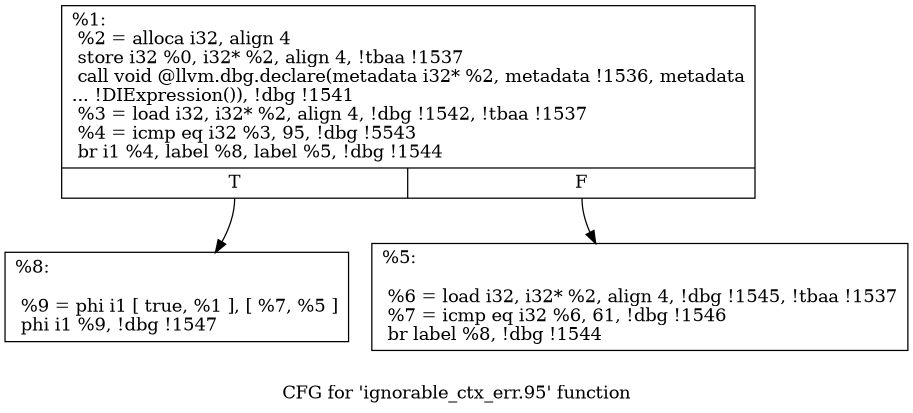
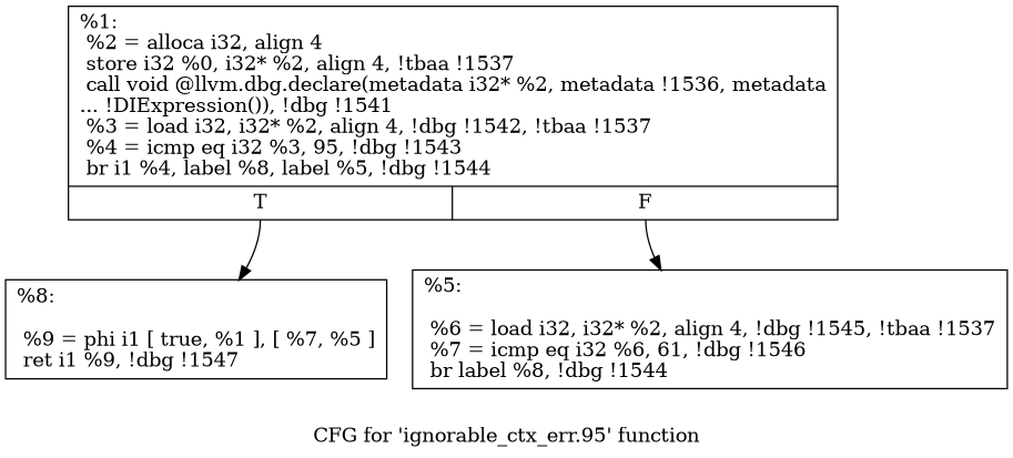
  digraph {
    label="CFG for 'ignorable_ctx_err.95' function"
    node [shape=record]
-   n1 [label="{%1:\l  %2 = alloca i32, align 4\l  store i32 %0, i32* %2, align 4, !tbaa !1537\l  call void @llvm.dbg.declare(metadata i32* %2, metadata !1536, metadata\l... !DIExpression()), !dbg !1541\l  %3 = load i32, i32* %2, align 4, !dbg !1542, !tbaa !1537\l  %4 = icmp eq i32 %3, 95, !dbg !5543\l  br i1 %4, label %8, label %5, !dbg !1544\l|{<s0>T|<s1>F}}"]
-   n2 [label="{%8:\l\l  %9 = phi i1 [ true, %1 ], [ %7, %5 ]\l  phi i1 %9, !dbg !1547\l}"]
+   n1 [label="{%1:\l  %2 = alloca i32, align 4\l  store i32 %0, i32* %2, align 4, !tbaa !1537\l  call void @llvm.dbg.declare(metadata i32* %2, metadata !1536, metadata\l... !DIExpression()), !dbg !1541\l  %3 = load i32, i32* %2, align 4, !dbg !1542, !tbaa !1537\l  %4 = icmp eq i32 %3, 95, !dbg !1543\l  br i1 %4, label %8, label %5, !dbg !1544\l|{<s0>T|<s1>F}}"]
+   n2 [label="{%8:\l\l  %9 = phi i1 [ true, %1 ], [ %7, %5 ]\l  ret i1 %9, !dbg !1547\l}"]
    n3 [label="{%5:\l\l  %6 = load i32, i32* %2, align 4, !dbg !1545, !tbaa !1537\l  %7 = icmp eq i32 %6, 61, !dbg !1546\l  br label %8, !dbg !1544\l}"]
    n1 -> n2 [tailport=s0]
    n1 -> n3 [tailport=s1]
  }
